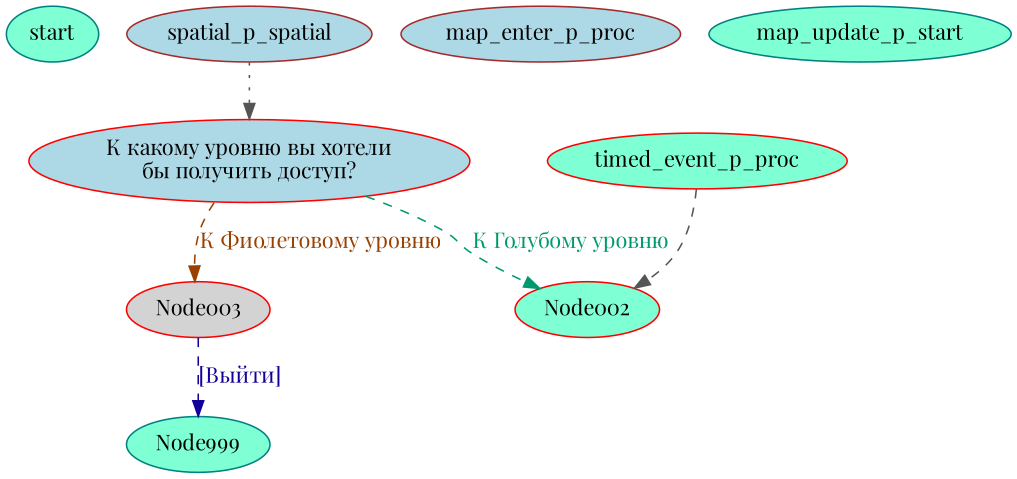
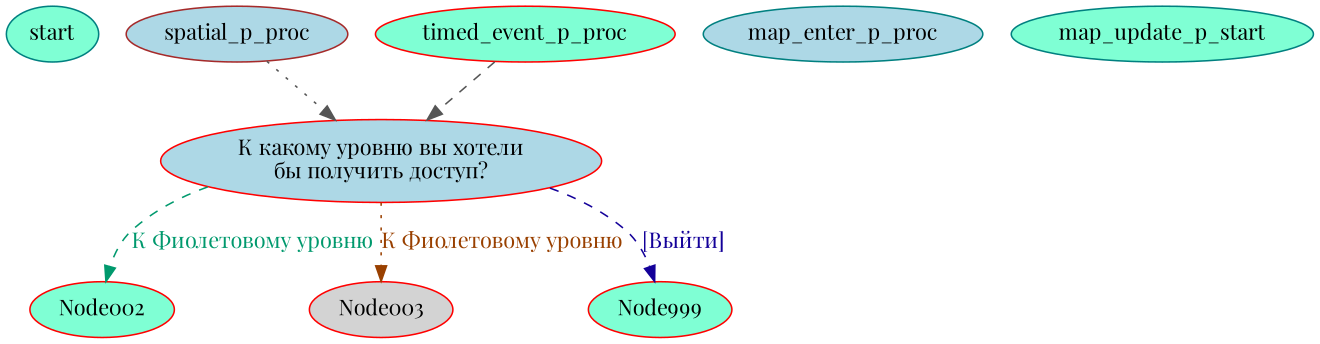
  digraph {
    fontname="Playfair Display"
    node [color=red fillcolor=aquamarine fontname="Playfair Display" style=filled]
    edge [color="#555555" fontname="Playfair Display" style=dashed]
    start [color=teal]
-   spatial_p_proc [color=brown fillcolor=lightblue label=spatial_p_spatial]
+   spatial_p_proc [color=brown fillcolor=lightblue]
    n3 [fillcolor=lightblue label="К какому уровню вы хотели\nбы получить доступ?"]
    Node002
    Node003 [fillcolor=lightgrey]
-   Node999 [color=teal]
-   map_enter_p_proc [color=brown fillcolor=lightblue]
+   Node999
+   map_enter_p_proc [color=teal fillcolor=lightblue]
    n8 [color=teal label=map_update_p_start]
    timed_event_p_proc
    spatial_p_proc -> n3 [style=dotted]
-   n3 -> Node002 [color="#00996D" fontcolor="#00996D" label="К Голубому уровню"]
-   n3 -> Node003 [color="#994000" fontcolor="#994000" label="К Фиолетовому уровню"]
-   Node003 -> Node999 [color="#130099" fontcolor="#130099" label="[Выйти]"]
-   timed_event_p_proc -> Node002
+   n3 -> Node002 [color="#00996D" fontcolor="#00996D" label="К Фиолетовому уровню"]
+   n3 -> Node003 [color="#994000" fontcolor="#994000" label="К Фиолетовому уровню" style=dotted]
+   n3 -> Node999 [color="#130099" fontcolor="#130099" label="[Выйти]"]
+   timed_event_p_proc -> n3
  }
